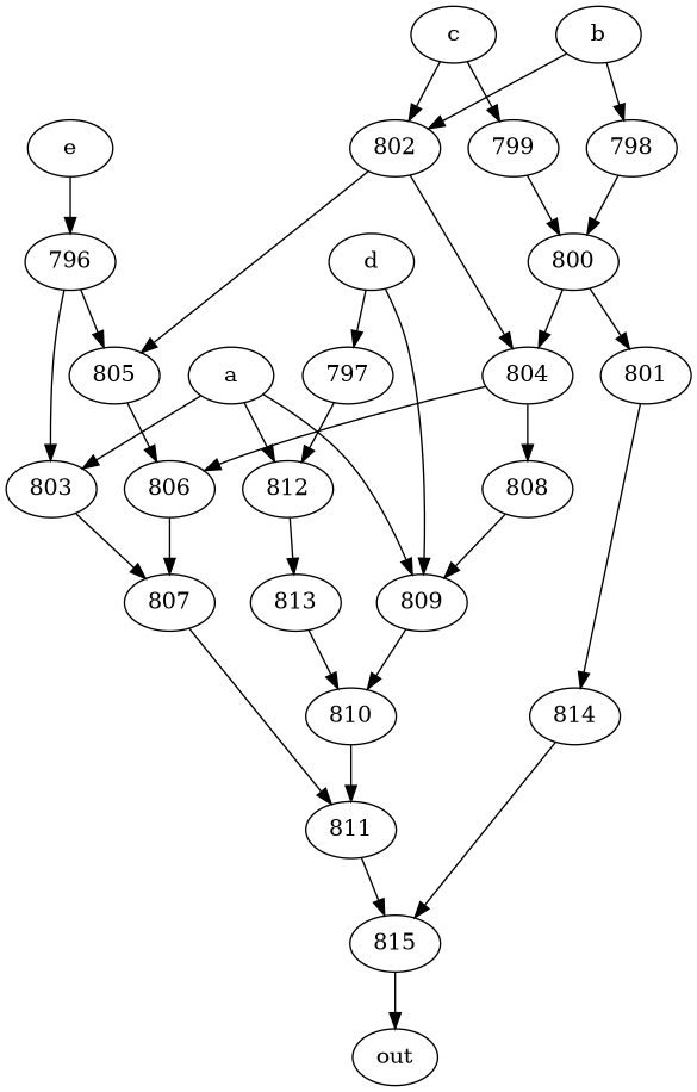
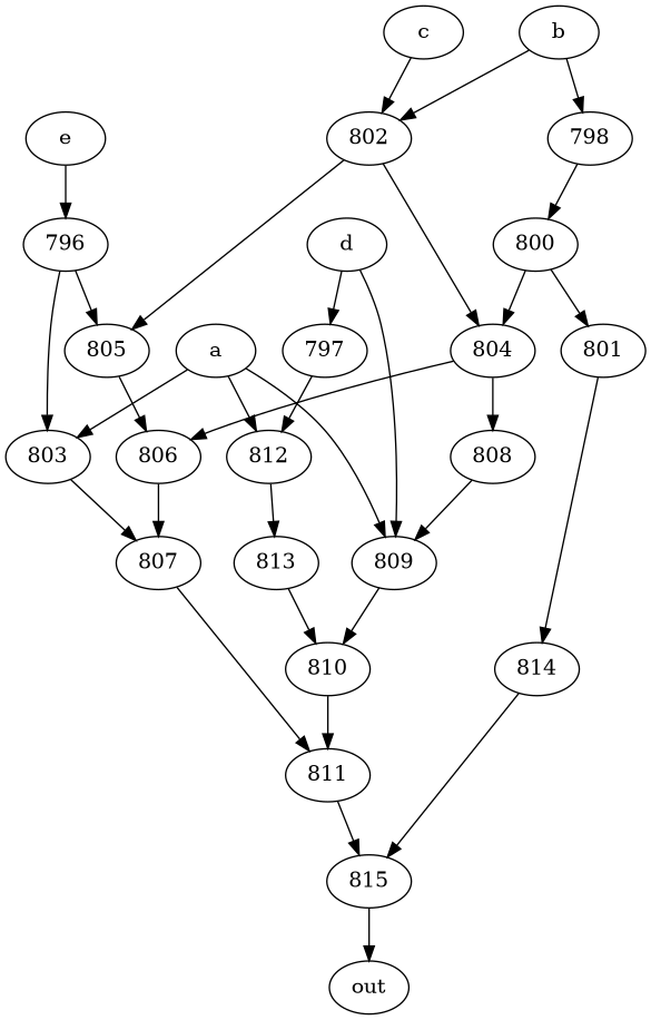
  strict digraph {
    815
    out
    a
    803
    812
    809
    807
    808
    813
    811
    810
    814
    b
    798
    802
    800
    804
    805
    801
    806
    c
-   799
    d
    797
    e
    796
    815 -> out
    a -> 803
    a -> 812
    a -> 809
    803 -> 807
    812 -> 813
    809 -> 810
    807 -> 811
    808 -> 809
    813 -> 810
    811 -> 815
    810 -> 811
    814 -> 815
    b -> 798
    b -> 802
    798 -> 800
    802 -> 804
    802 -> 805
    800 -> 804
    800 -> 801
    804 -> 808
    804 -> 806
    805 -> 806
    801 -> 814
    806 -> 807
    c -> 802
-   c -> 799
-   799 -> 800
    d -> 809
    d -> 797
    797 -> 812
    e -> 796
    796 -> 803
    796 -> 805
  }
